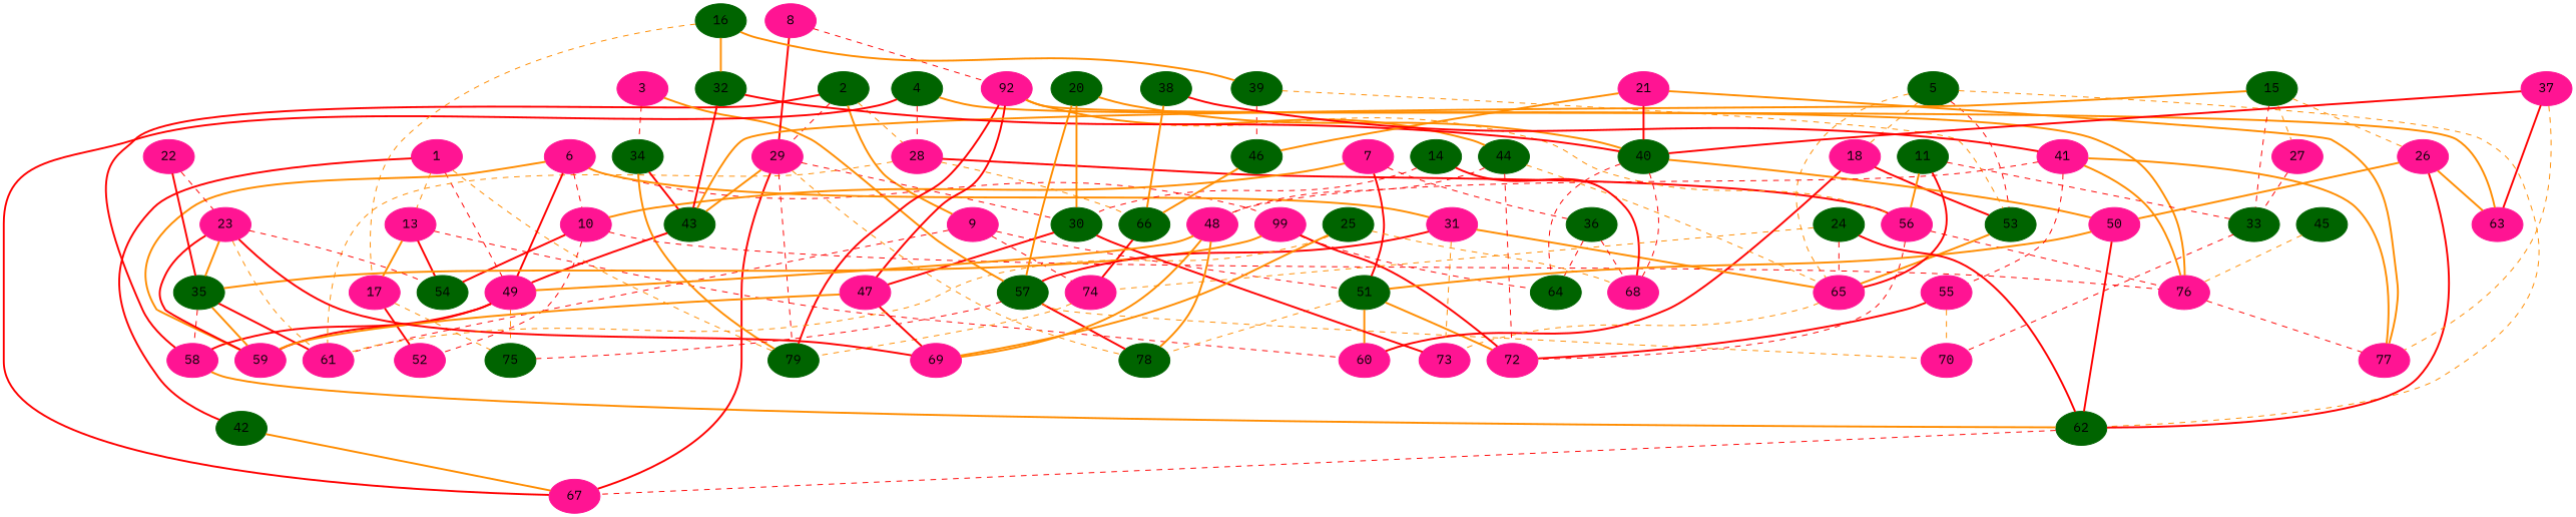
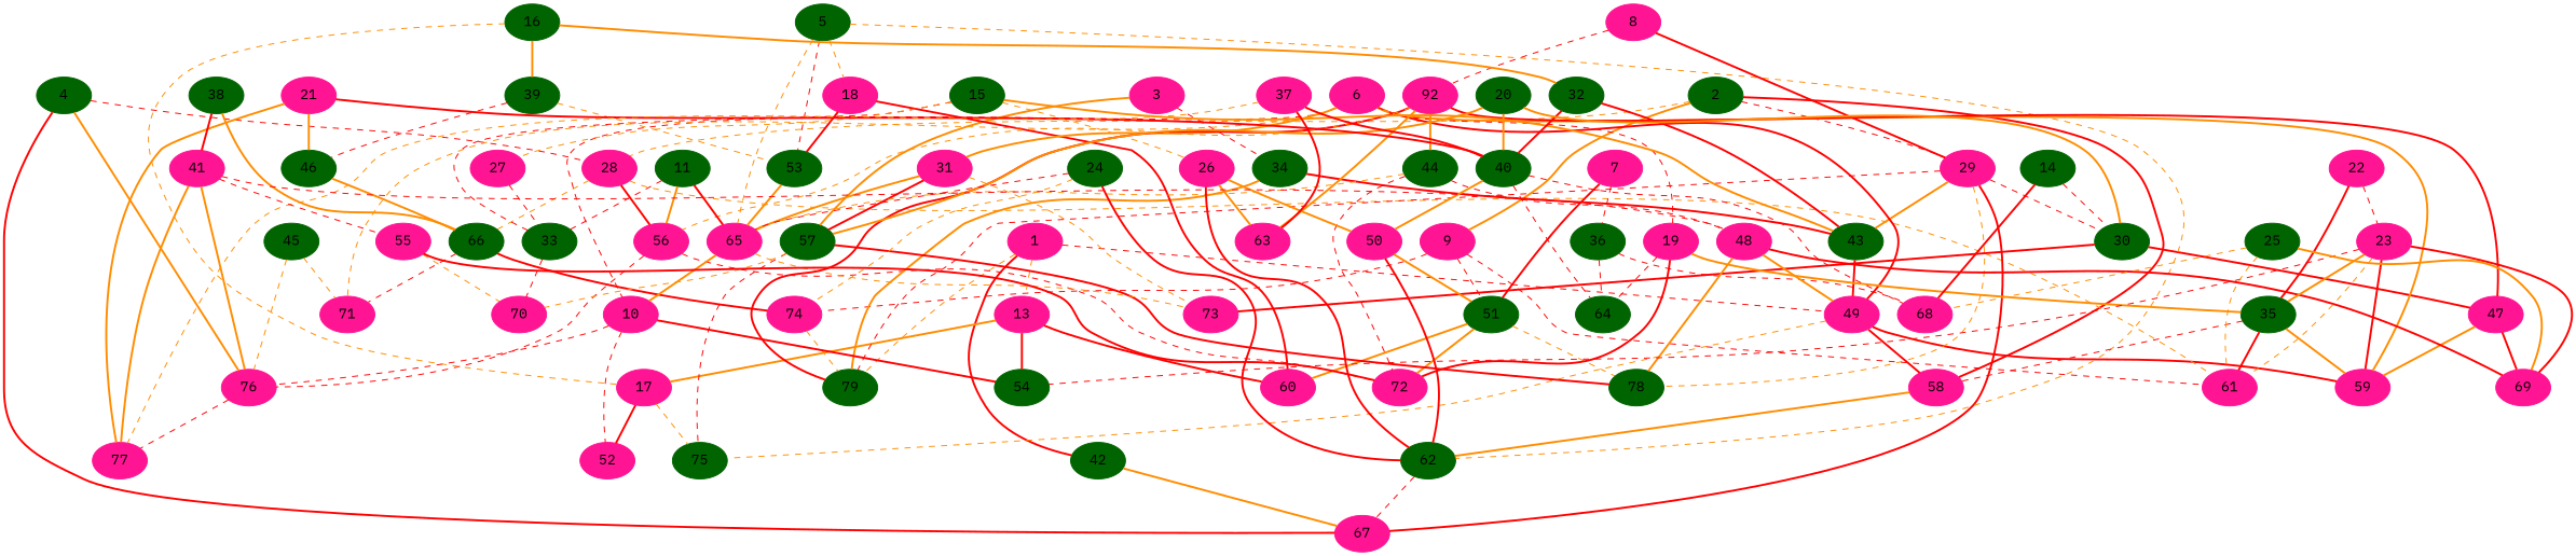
  graph {
    fontname="IBM Plex Mono"
    node [color=deeppink fontname="IBM Plex Mono" style=filled]
    edge [color=red fontname="IBM Plex Mono" style=bold]
    1
    13
    42 [color=darkgreen]
    49
    79 [color=darkgreen]
    54 [color=darkgreen]
    17
    60
    67
    58
    59
    75 [color=darkgreen]
    2 [color=darkgreen]
    9
    28
    29
    51 [color=darkgreen]
    61
    74
    56
    66 [color=darkgreen]
    30 [color=darkgreen]
    43 [color=darkgreen]
    78 [color=darkgreen]
    62 [color=darkgreen]
    34 [color=darkgreen]
    3
    57 [color=darkgreen]
    70
    4 [color=darkgreen]
    76
    77
    5 [color=darkgreen]
    18
    53 [color=darkgreen]
    65
    73
    6
    10
-   19 [label=99]
+   19
    31
+   71
    52
    35 [color=darkgreen]
    64 [color=darkgreen]
    72
    7
    36 [color=darkgreen]
    68
    8
    n51 [label=92]
    44 [color=darkgreen]
    47
    63
    11 [color=darkgreen]
    33 [color=darkgreen]
    48
    69
    14 [color=darkgreen]
    15 [color=darkgreen]
    26
    27
    50
    16 [color=darkgreen]
    32 [color=darkgreen]
    39 [color=darkgreen]
    40 [color=darkgreen]
    46 [color=darkgreen]
    20 [color=darkgreen]
    21
    22
    23
    24 [color=darkgreen]
    25 [color=darkgreen]
    37
    38 [color=darkgreen]
    41
    55
    45 [color=darkgreen]
    1 -- 13 [color=darkorange style=dashed]
    1 -- 42
    1 -- 49 [style=dashed]
    1 -- 79 [color=darkorange style=dashed]
    13 -- 54
    13 -- 17 [color=darkorange]
-   13 -- 60 [style=dashed]
+   13 -- 60
    42 -- 67 [color=darkorange]
    49 -- 58
    49 -- 59
    49 -- 75 [color=darkorange style=dashed]
    17 -- 75 [color=darkorange style=dashed]
    17 -- 52
    58 -- 62 [color=darkorange]
    2 -- 58
    2 -- 9 [color=darkorange]
    2 -- 28 [color=darkorange style=dashed]
    2 -- 29 [style=dashed]
    9 -- 51 [style=dashed]
    9 -- 61 [style=dashed]
    9 -- 74 [style=dashed]
    28 -- 61 [color=darkorange style=dashed]
    28 -- 56
    28 -- 66 [color=darkorange style=dashed]
    29 -- 79 [style=dashed]
    29 -- 67
    29 -- 30 [style=dashed]
    29 -- 43 [color=darkorange]
    29 -- 78 [color=darkorange style=dashed]
    51 -- 60 [color=darkorange]
    51 -- 78 [color=darkorange style=dashed]
    51 -- 72 [color=darkorange]
    74 -- 79 [color=darkorange style=dashed]
    56 -- 76 [style=dashed]
    56 -- 72 [style=dashed]
    66 -- 74
+   66 -- 71 [style=dashed]
    30 -- 73
    30 -- 47
    43 -- 49
    62 -- 67 [style=dashed]
    34 -- 79 [color=darkorange]
    34 -- 43
    3 -- 34 [style=dashed]
    3 -- 57 [color=darkorange]
    57 -- 75 [style=dashed]
    57 -- 78
    57 -- 70 [color=darkorange style=dashed]
    4 -- 67
    4 -- 28 [style=dashed]
    4 -- 76 [color=darkorange]
    76 -- 77 [style=dashed]
    5 -- 62 [color=darkorange style=dashed]
    5 -- 18 [color=darkorange style=dashed]
    5 -- 53 [style=dashed]
    5 -- 65 [color=darkorange style=dashed]
    18 -- 60
    18 -- 53
    53 -- 65 [color=darkorange]
    65 -- 73 [color=darkorange style=dashed]
    6 -- 49
    6 -- 59 [color=darkorange]
    6 -- 10 [style=dashed]
    6 -- 19 [style=dashed]
    6 -- 31 [color=darkorange]
+   6 -- 71 [color=darkorange style=dashed]
    10 -- 54
    10 -- 76 [style=dashed]
    10 -- 52 [style=dashed]
    19 -- 35 [color=darkorange]
    19 -- 64 [style=dashed]
    19 -- 72
    31 -- 57
    31 -- 65 [color=darkorange]
    31 -- 73 [color=darkorange style=dashed]
    35 -- 58 [style=dashed]
    35 -- 59 [color=darkorange]
    35 -- 61
    7 -- 51
-   7 -- 10 [color=darkorange]
+   65 -- 10 [color=darkorange]
    7 -- 36 [style=dashed]
    36 -- 64 [style=dashed]
    36 -- 68 [style=dashed]
    8 -- 29
    8 -- n51 [style=dashed]
    n51 -- 79
    n51 -- 56 [color=darkorange style=dashed]
    n51 -- 44 [color=darkorange]
    n51 -- 47
    n51 -- 63 [color=darkorange]
    44 -- 65 [color=darkorange style=dashed]
    44 -- 72 [style=dashed]
    44 -- 48 [style=dashed]
    47 -- 59 [color=darkorange]
    47 -- 69
    11 -- 56 [color=darkorange]
    11 -- 65
    11 -- 33 [style=dashed]
    33 -- 70 [style=dashed]
    48 -- 49 [color=darkorange]
    48 -- 78 [color=darkorange]
-   48 -- 69 [color=darkorange]
+   48 -- 69
    14 -- 30 [style=dashed]
    14 -- 68
    15 -- 43 [color=darkorange]
    15 -- 33 [style=dashed]
    15 -- 26 [color=darkorange style=dashed]
    15 -- 27 [color=darkorange style=dashed]
    26 -- 62
    26 -- 63 [color=darkorange]
    26 -- 50 [color=darkorange]
    27 -- 33 [style=dashed]
    50 -- 51 [color=darkorange]
    50 -- 62
    16 -- 17 [color=darkorange style=dashed]
    16 -- 32 [color=darkorange]
    16 -- 39 [color=darkorange]
    32 -- 43
    32 -- 40
    39 -- 53 [color=darkorange style=dashed]
    39 -- 46 [style=dashed]
    40 -- 64 [style=dashed]
    40 -- 68 [style=dashed]
    40 -- 50 [color=darkorange]
    46 -- 66 [color=darkorange]
    20 -- 30 [color=darkorange]
    20 -- 57 [color=darkorange]
    20 -- 40 [color=darkorange]
    21 -- 77 [color=darkorange]
    21 -- 40
    21 -- 46 [color=darkorange]
    22 -- 35
    22 -- 23 [style=dashed]
    23 -- 54 [style=dashed]
    23 -- 59
    23 -- 61 [color=darkorange style=dashed]
    23 -- 35 [color=darkorange]
    23 -- 69
    24 -- 74 [color=darkorange style=dashed]
    24 -- 62
    24 -- 65 [style=dashed]
    25 -- 61 [color=darkorange style=dashed]
    25 -- 68 [color=darkorange style=dashed]
    25 -- 69 [color=darkorange]
    37 -- 77 [color=darkorange style=dashed]
    37 -- 63
    37 -- 40
    38 -- 66 [color=darkorange]
    38 -- 41
    41 -- 76 [color=darkorange]
    41 -- 77 [color=darkorange]
    41 -- 48 [style=dashed]
    41 -- 55 [style=dashed]
    55 -- 70 [color=darkorange style=dashed]
    55 -- 72
    45 -- 76 [color=darkorange style=dashed]
+   45 -- 71 [color=darkorange style=dashed]
  }
